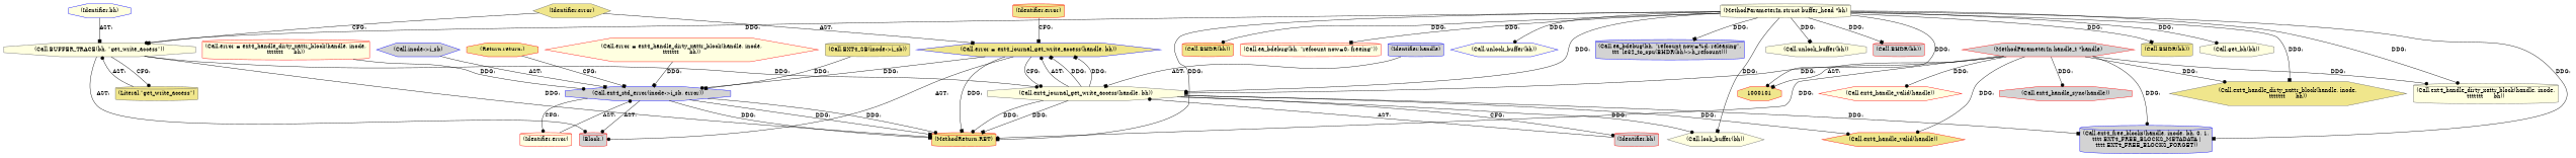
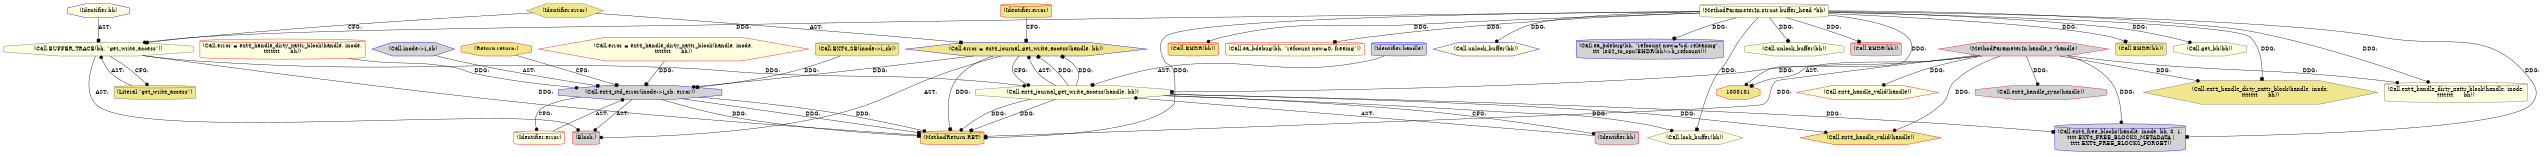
  digraph {
    node [color=red fillcolor=lightyellow shape=cylinder style=filled]
    edge [arrowhead=dot]
    n1 [color=blue fillcolor=khaki label="(Call,error = ext4_journal_get_write_access(handle, bh))" shape=hexagon]
    n2 [color=gray40 label="(Call,ext4_journal_get_write_access(handle, bh))" shape=octagon]
    n3 [color=blue fillcolor=lightgrey label="(Call,ext4_std_error(inode->i_sb, error))" shape=octagon]
    n4 [fillcolor=khaki label="(MethodReturn,RET)"]
    n5 [fillcolor=lightgrey label="(Block,)"]
    n6 [fillcolor=khaki label="(Call,ext4_handle_valid(handle))" shape=hexagon]
    n7 [color=gray40 label="(Call,lock_buffer(bh))" shape=hexagon]
    n8 [fillcolor=lightgrey label="(Identifier,bh)"]
    n9 [color=blue fillcolor=lightgrey label="(Call,ext4_free_blocks(handle, inode, bh, 0, 1,\n \t\t\t\t EXT4_FREE_BLOCKS_METADATA |\n \t\t\t\t EXT4_FREE_BLOCKS_FORGET))"]
    n10 [label="(Identifier,error)"]
    n11 [fillcolor=lightgrey label="(MethodParameterIn,handle_t *handle)" shape=hexagon]
    n12 [label="(Call,ext4_handle_valid(handle))" shape=hexagon]
    n13 [color=gray40 fillcolor=khaki label="(Call,ext4_handle_dirty_xattr_block(handle, inode,\n\t\t\t\t\t\t\t      bh))" shape=hexagon]
    n14 [color=gray40 label="(Call,ext4_handle_dirty_xattr_block(handle, inode,\n\t\t\t\t\t\t\t      bh))"]
    n15 [fillcolor=lightgrey label="(Call,ext4_handle_sync(handle))" shape=octagon]
    1000101 [fillcolor=khaki shape=octagon]
    n17 [color=gray40 label="(Call,BUFFER_TRACE(bh, \"get_write_access\"))" shape=octagon]
    n18 [color=gray40 fillcolor=khaki label="(Literal,\"get_write_access\")"]
    n19 [color=gray40 label="(MethodParameterIn,struct buffer_head *bh)"]
    n20 [fillcolor=khaki label="(Call,BHDR(bh))"]
    n21 [label="(Call,ea_bdebug(bh, \"refcount now=0; freeing\"))"]
    n22 [color=blue label="(Call,unlock_buffer(bh))" shape=hexagon]
    n23 [color=blue fillcolor=lightgrey label="(Call,ea_bdebug(bh, \"refcount now=%d; releasing\",\n\t\t\t  le32_to_cpu(BHDR(bh)->h_refcount)))"]
    n24 [color=gray40 label="(Call,unlock_buffer(bh))" shape=octagon]
    n25 [fillcolor=lightgrey label="(Call,BHDR(bh))"]
    n26 [color=gray40 fillcolor=khaki label="(Call,BHDR(bh))"]
    n27 [color=gray40 label="(Call,get_bh(bh))" shape=octagon]
    n28 [label="(Call,error = ext4_handle_dirty_xattr_block(handle, inode,\n\t\t\t\t\t\t\t      bh))" shape=hexagon]
    n29 [color=blue label="(Identifier,bh)" shape=octagon]
    n30 [fillcolor=khaki label="(Identifier,error)"]
    n31 [color=blue fillcolor=lightgrey label="(Identifier,handle)"]
    n32 [color=gray40 fillcolor=khaki label="(Call,EXT4_SB(inode->i_sb))"]
    n33 [label="(Call,error = ext4_handle_dirty_xattr_block(handle, inode,\n\t\t\t\t\t\t\t      bh))"]
    n34 [color=gray40 fillcolor=khaki label="(Identifier,error)" shape=hexagon]
    n35 [color=blue fillcolor=lightgrey label="(Call,inode->i_sb)" shape=hexagon]
    n36 [fillcolor=khaki label="(Return,return;)" shape=octagon]
    n1 -> n2 [label="CFG: "]
    n1 -> n3 [label="DDG: "]
    n1 -> n4 [arrowhead=box label="DDG: "]
    n1 -> n5 [label="AST: "]
    n2 -> n1 [label="AST: "]
    n2 -> n1 [arrowhead=box label="DDG: "]
    n2 -> n1 [arrowhead=box label="DDG: "]
    n2 -> n4 [arrowhead=box label="DDG: "]
    n2 -> n4 [label="DDG: "]
    n2 -> n6 [label="DDG: "]
    n2 -> n7 [label="DDG: "]
    n2 -> n8 [label="CFG: "]
    n2 -> n9 [arrowhead=box label="DDG: "]
    n3 -> n4 [arrowhead=box label="DDG: "]
    n3 -> n4 [arrowhead=box label="DDG: "]
    n3 -> n4 [label="DDG: "]
    n3 -> n5 [label="AST: "]
    n3 -> n10 [label="CFG: "]
    n8 -> n2 [label="AST: "]
    n10 -> n3 [label="AST: "]
    n11 -> n2 [arrowhead=box label="DDG: "]
    n11 -> n4 [label="DDG: "]
    n11 -> n6 [label="DDG: "]
    n11 -> n9 [label="DDG: "]
    n11 -> n12 [label="DDG: "]
    n11 -> n13 [label="DDG: "]
    n11 -> n14 [label="DDG: "]
    n11 -> n15 [label="DDG: "]
    n11 -> 1000101 [arrowhead=box label="AST: "]
    n17 -> n2 [label="DDG: "]
    n17 -> n4 [arrowhead=box label="DDG: "]
    n17 -> n5 [label="AST: "]
    n17 -> n18 [label="CFG: "]
    n18 -> n17 [label="AST: "]
-   n19 -> n2 [label="DDG: "]
    n19 -> n4 [arrowhead=box label="DDG: "]
    n19 -> n7 [arrowhead=box label="DDG: "]
    n19 -> n9 [arrowhead=box label="DDG: "]
    n19 -> n13 [arrowhead=box label="DDG: "]
    n19 -> n14 [label="DDG: "]
    n19 -> 1000101 [label="DDG: "]
    n19 -> n17 [label="DDG: "]
    n19 -> n20 [label="DDG: "]
    n19 -> n21 [arrowhead=box label="DDG: "]
    n19 -> n22 [label="DDG: "]
    n19 -> n23 [arrowhead=box label="DDG: "]
    n19 -> n24 [arrowhead=box label="DDG: "]
    n19 -> n25 [arrowhead=box label="DDG: "]
    n19 -> n26 [arrowhead=box label="DDG: "]
    n19 -> n27 [label="DDG: "]
    n28 -> n3 [arrowhead=box label="DDG: "]
    n29 -> n17 [arrowhead=box label="AST: "]
    n30 -> n1 [arrowhead=box label="CFG: "]
    n31 -> n2 [arrowhead=box label="AST: "]
    n32 -> n3 [arrowhead=box label="DDG: "]
    n33 -> n3 [label="DDG: "]
    n34 -> n1 [arrowhead=box label="AST: "]
    n34 -> n17 [arrowhead=box label="CFG: "]
    n35 -> n3 [arrowhead=box label="AST: "]
    n36 -> n3 [arrowhead=box label="CFG: "]
  }
